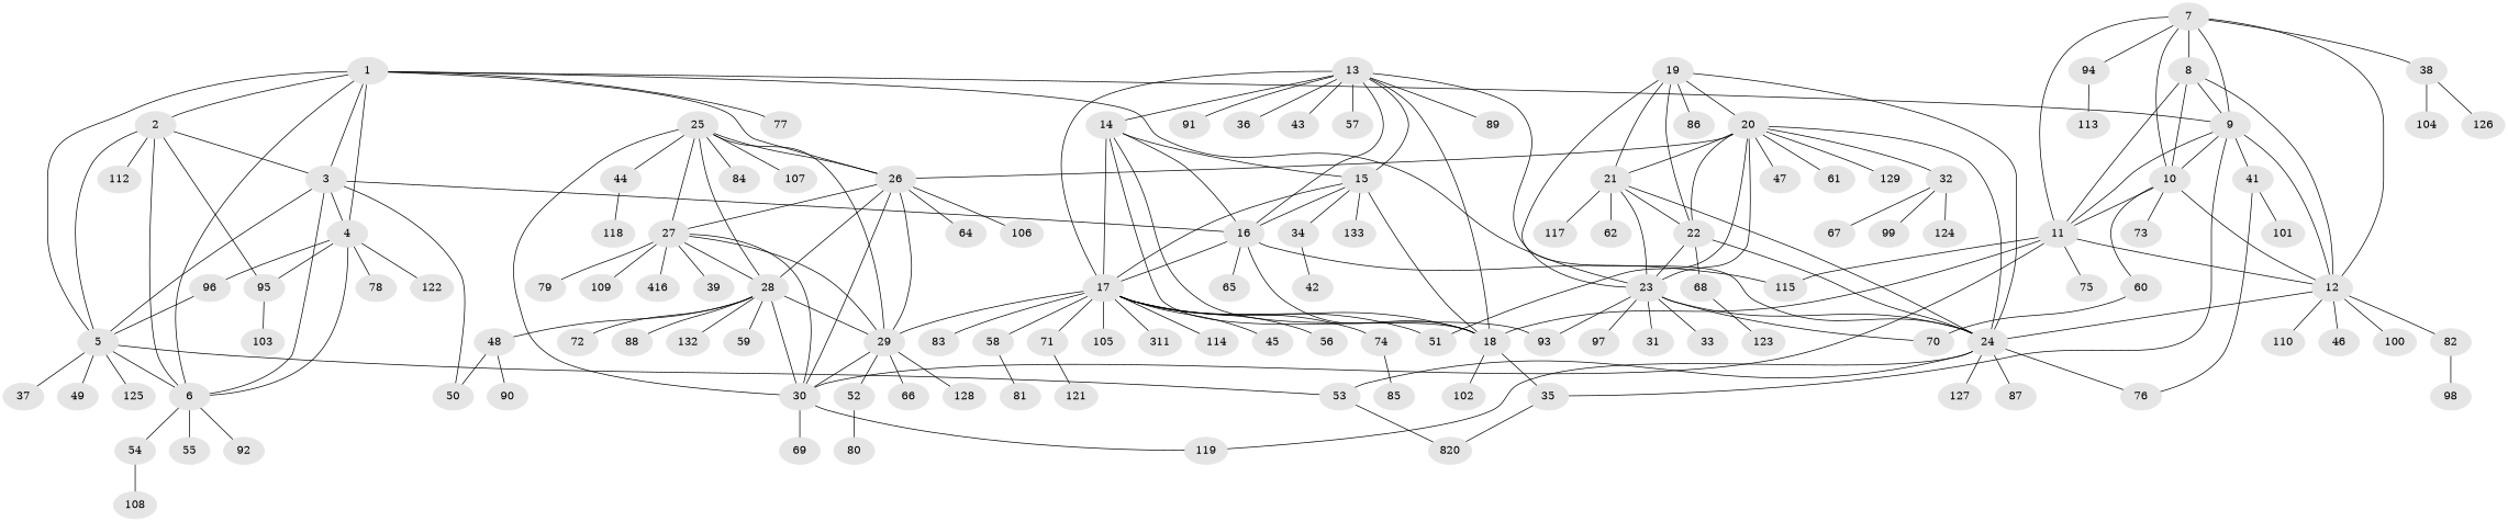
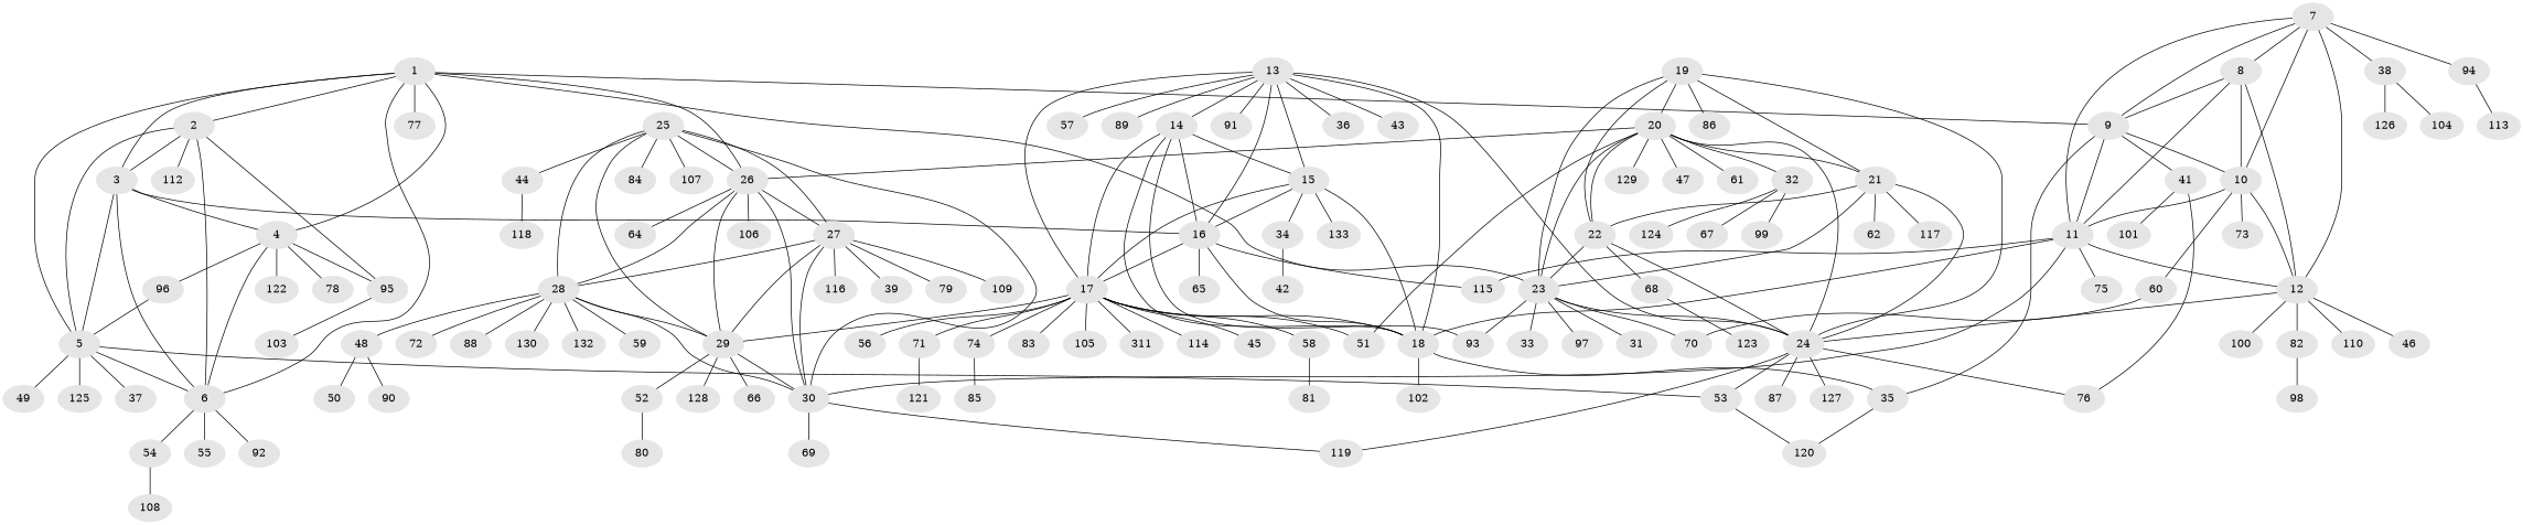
  graph {
    node [color=gray90 style=filled]
    1
    2
    3
    4
    5
    6
    9
    23
    26
    77
    112
    95
    16
    50
    78
    96
    122
    37
    49
    53
    125
    54
    55
    92
    10
    11
    12
    35
    41
    24
    93
    31
    33
    70
    97
    30
    29
    27
    28
    64
    106
    18
    115
    17
    65
    103
-   120 [label=820]
+   120
    108
    7
    8
    38
    94
    60
    73
    75
    46
    82
    100
    110
    104
    126
    113
    76
    101
    102
    119
    69
    87
    127
    98
    13
    14
    15
    36
    43
    57
    89
    91
    34
    133
    45
    51
    56
    58
    71
    74
    83
    105
    n89 [label=311]
    114
    42
    52
    66
    128
    81
    121
    85
    19
    20
    21
    22
    86
    32
    47
    61
    129
    62
    117
    68
    67
    99
    124
    123
    25
    44
    84
    107
    39
    79
    109
-   116 [label=416]
+   116
    48
    59
    72
    88
+   130
    132
    118
    90
    80
    1 -- 2
    1 -- 3
    1 -- 4
    1 -- 5
    1 -- 6
    1 -- 9
    1 -- 23
    1 -- 26
    1 -- 77
    2 -- 3
    2 -- 5
    2 -- 6
    2 -- 112
    2 -- 95
    3 -- 4
    3 -- 5
    3 -- 6
    3 -- 16
-   3 -- 50
    4 -- 6
    4 -- 95
    4 -- 78
    4 -- 96
    4 -- 122
    5 -- 6
    5 -- 37
    5 -- 49
    5 -- 53
    5 -- 125
    6 -- 54
    6 -- 55
    6 -- 92
    9 -- 10
    9 -- 11
-   9 -- 12
    9 -- 35
    9 -- 41
    23 -- 24
    23 -- 93
    23 -- 31
    23 -- 33
    23 -- 70
    23 -- 97
    26 -- 30
    26 -- 29
    26 -- 27
    26 -- 28
    26 -- 64
    26 -- 106
    95 -- 103
    16 -- 18
    16 -- 115
    16 -- 17
    16 -- 65
    96 -- 5
    53 -- 120
    54 -- 108
    10 -- 11
    10 -- 12
    10 -- 60
    10 -- 73
    11 -- 12
    11 -- 30
    11 -- 18
    11 -- 115
    11 -- 75
    12 -- 24
    12 -- 46
    12 -- 82
    12 -- 100
    12 -- 110
    35 -- 120
    41 -- 76
    41 -- 101
    24 -- 53
    24 -- 76
    24 -- 119
    24 -- 87
    24 -- 127
    30 -- 119
    30 -- 69
    29 -- 30
    29 -- 52
    29 -- 66
    29 -- 128
    27 -- 30
    27 -- 29
    27 -- 28
    27 -- 39
    27 -- 79
    27 -- 109
    27 -- 116
    28 -- 30
    28 -- 29
    28 -- 48
    28 -- 59
    28 -- 72
    28 -- 88
+   28 -- 130
    28 -- 132
    18 -- 35
    18 -- 102
    17 -- 29
    17 -- 18
    17 -- 45
    17 -- 51
    17 -- 56
    17 -- 58
    17 -- 71
    17 -- 74
    17 -- 83
    17 -- 105
    17 -- n89
    17 -- 114
    7 -- 9
    7 -- 10
    7 -- 11
    7 -- 12
    7 -- 8
    7 -- 38
    7 -- 94
    8 -- 9
    8 -- 10
    8 -- 11
    8 -- 12
    38 -- 104
    38 -- 126
    94 -- 113
    60 -- 70
    82 -- 98
    13 -- 16
    13 -- 24
    13 -- 18
    13 -- 17
    13 -- 14
    13 -- 15
    13 -- 36
    13 -- 43
    13 -- 57
    13 -- 89
    13 -- 91
    14 -- 16
    14 -- 93
    14 -- 18
    14 -- 17
    14 -- 15
    15 -- 16
    15 -- 18
    15 -- 17
    15 -- 34
    15 -- 133
    34 -- 42
    58 -- 81
    71 -- 121
    74 -- 85
    52 -- 80
    19 -- 23
    19 -- 24
    19 -- 20
    19 -- 21
    19 -- 22
    19 -- 86
    20 -- 23
    20 -- 26
    20 -- 24
    20 -- 51
    20 -- 21
    20 -- 22
    20 -- 32
    20 -- 47
    20 -- 61
    20 -- 129
    21 -- 23
    21 -- 24
    21 -- 22
    21 -- 62
    21 -- 117
    22 -- 23
    22 -- 24
    22 -- 68
    32 -- 67
    32 -- 99
    32 -- 124
    68 -- 123
    25 -- 26
    25 -- 30
    25 -- 29
    25 -- 27
    25 -- 28
    25 -- 44
    25 -- 84
    25 -- 107
    44 -- 118
    48 -- 50
    48 -- 90
  }
